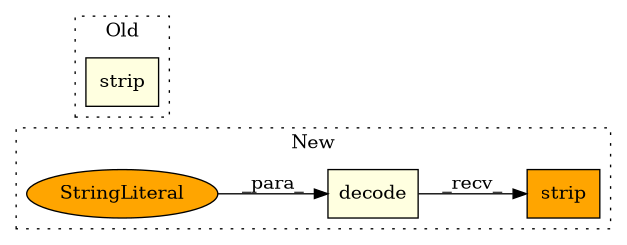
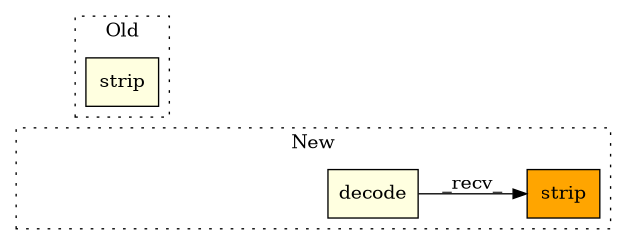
  digraph {
    rankdir=LR
    node [a=32 l=7 shape=box style=filled fillcolor=lightyellow]
    edge [style=solid]
    n1 [l="7,1" label=decode s="2812,2826"]
    n2 [label=strip s=2828 fillcolor=orange]
-   n3 [a=45 label=StringLiteral s=2819 shape=ellipse fillcolor=orange]
    n4 [label=strip s=2915]
    subgraph cluster_1 {
      label=New
      style=dotted
      n1
      n2
-     n3
    }
    subgraph cluster_2 {
      label=Old
      style=dotted
      n4
    }
    n1 -> n2 [label=_recv_]
-   n3 -> n1 [label=_para_]
  }
